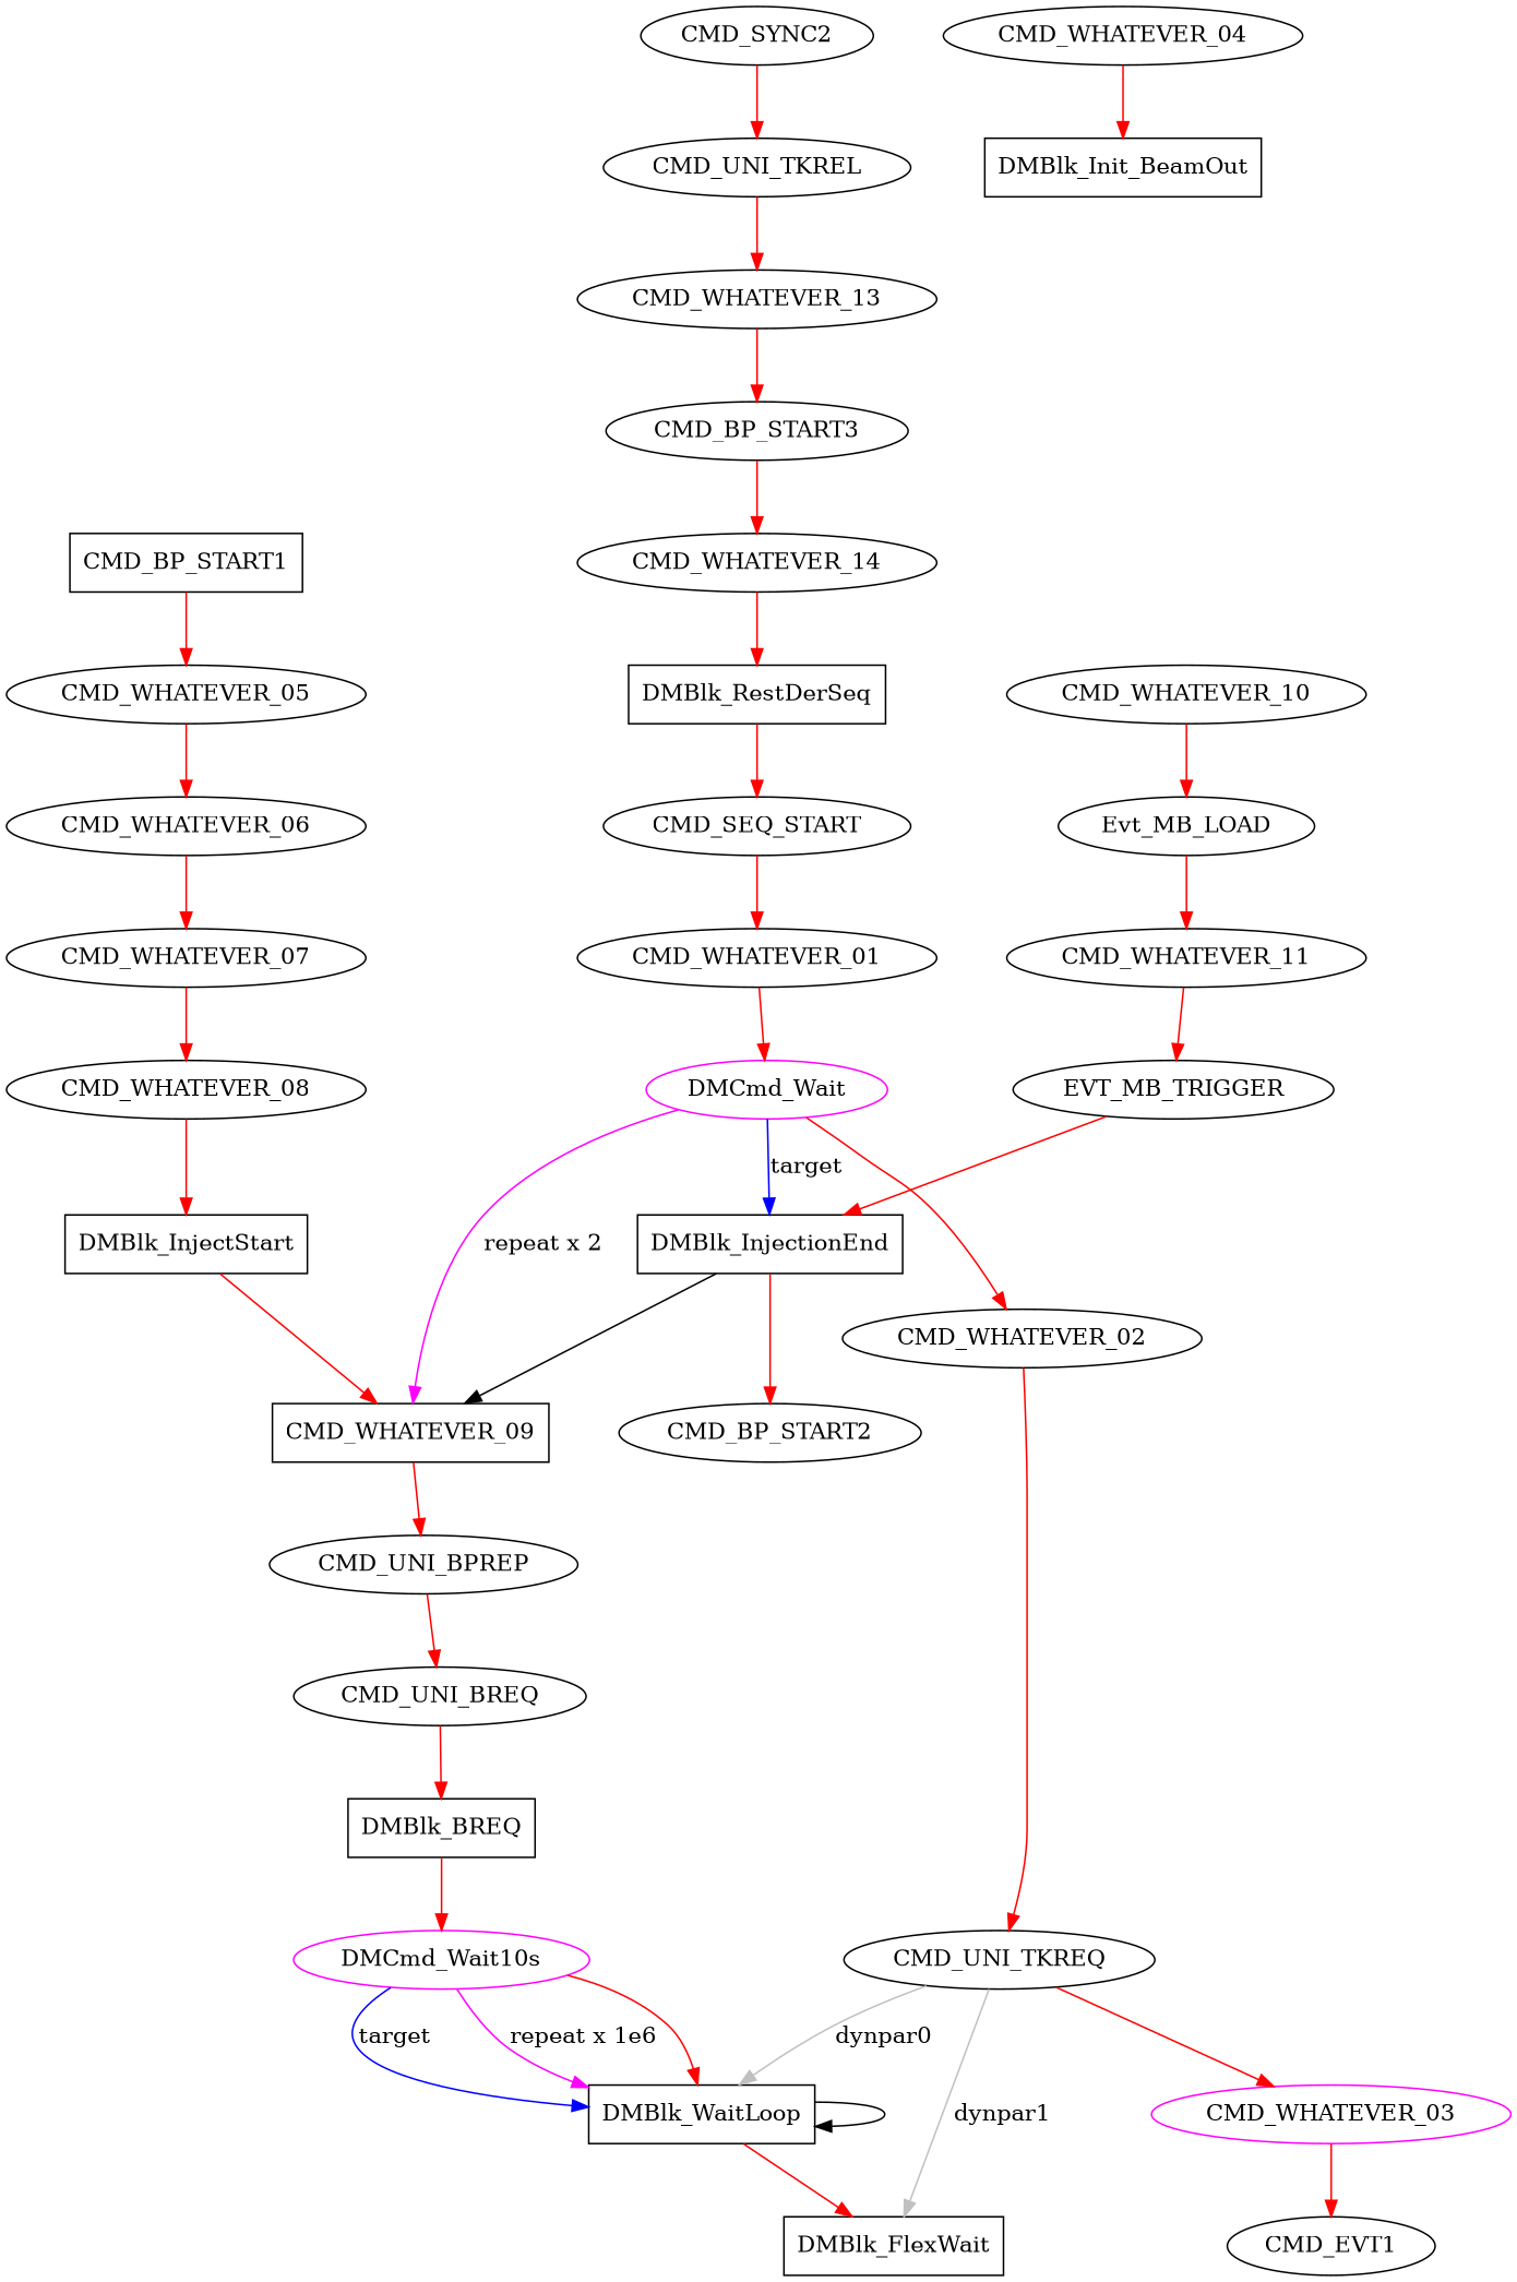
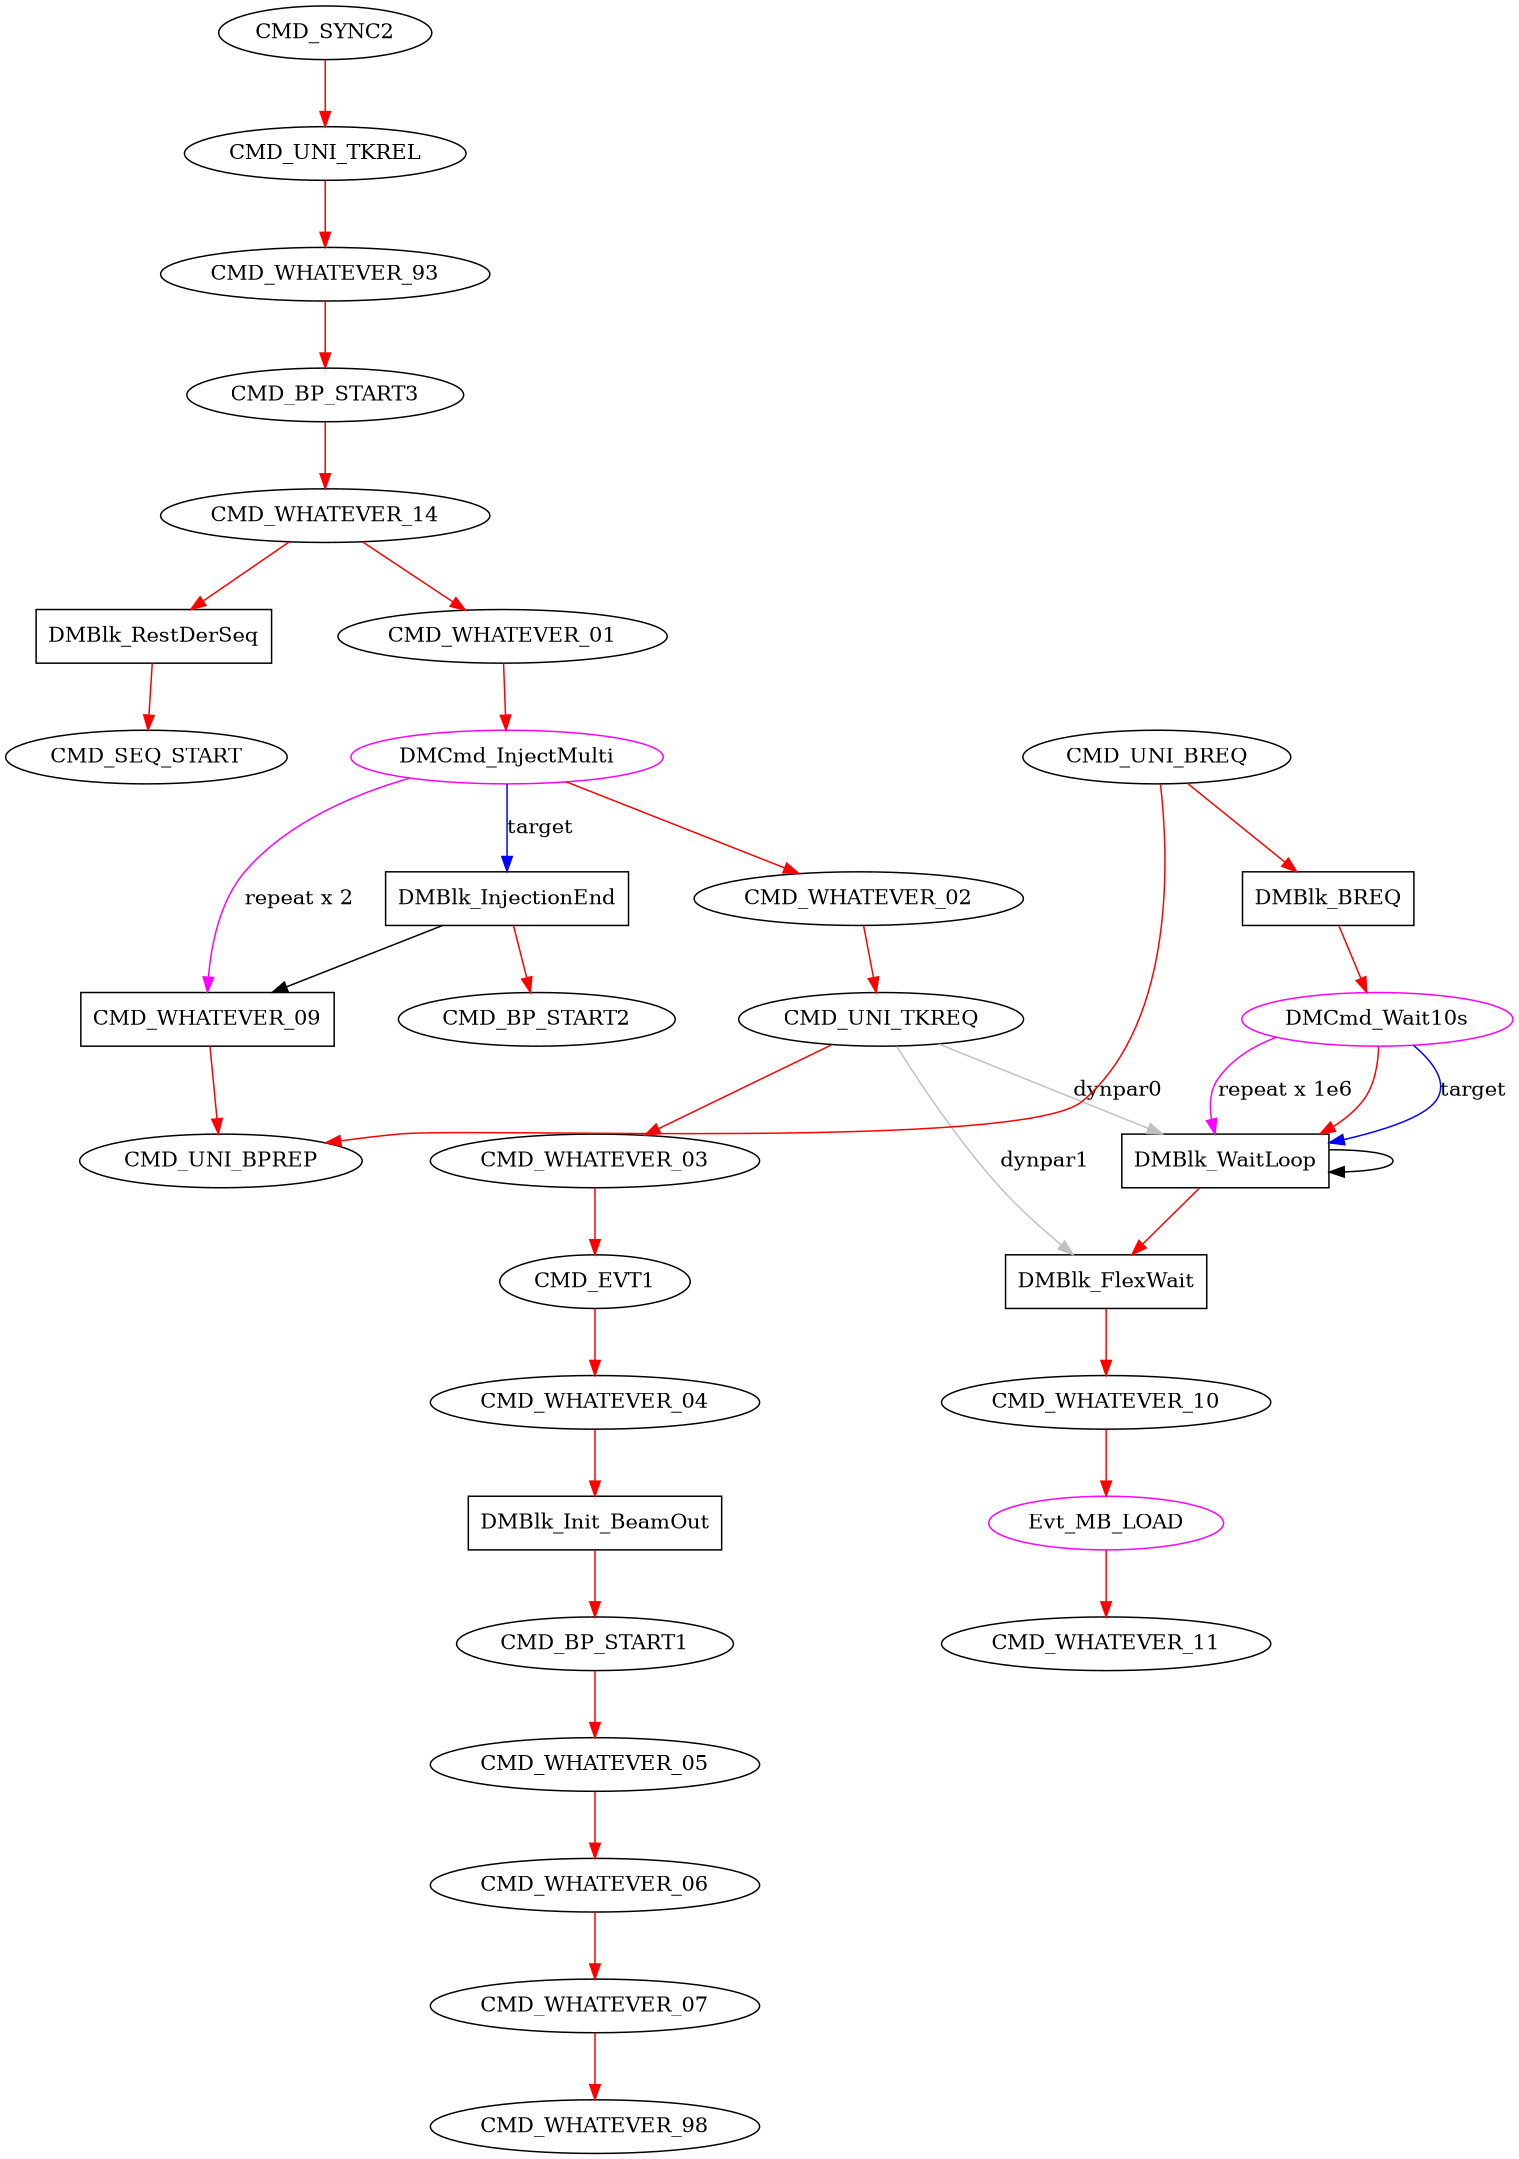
  digraph {
    mindist=0.6
    nodesep=0.6
    rankdir=TB
    ranksep=0.6
    node [color=black cpu=3 fillcolor=white par="0x456" pattern=UNIPZ_GATEWAY shape=oval style=filled type=tmsg]
    edge [color=red type=defdst]
    CMD_SEQ_START [par="0x123" patentry=true toffs=0]
    CMD_WHATEVER_01 [toffs=100]
-   DMCmd_InjectMulti [color=magenta qty=3 tValid=0 toffs=300 type=flow vabs=true label=DMCmd_Wait par=""]
+   DMCmd_InjectMulti [color=magenta qty=3 tValid=0 toffs=300 type=flow vabs=true par=""]
    CMD_WHATEVER_02 [toffs=400]
    CMD_WHATEVER_09 [shape=box toffs=0]
    DMBlk_InjectionEnd [qhi=1 qil=1 qlo=1 shape=rectangle tperiod=26000000 type=blockalign par=""]
    CMD_UNI_TKREQ [par="0x0" toffs=500]
    CMD_UNI_BPREP [toffs=29000000]
    CMD_BP_START2 [toffs=500]
-   CMD_WHATEVER_03 [color=magenta toffs=1000]
+   CMD_WHATEVER_03 [toffs=1000]
    DMBlk_WaitLoop [qhi=1 qil=1 qlo=1 shape=rectangle tperiod=10000 type=block par=""]
    DMBlk_FlexWait [qhi=1 qil=1 qlo=1 shape=rectangle tperiod=71111 type=block par=""]
    n13 [label=CMD_EVT1 toffs=28000000]
    CMD_WHATEVER_10 [toffs=0]
    CMD_WHATEVER_04 [toffs=30000000]
    DMBlk_Init_BeamOut [shape=rectangle tperiod=214000500 type=block par=""]
-   CMD_BP_START1 [shape=box toffs=0]
+   CMD_BP_START1 [toffs=0]
    CMD_WHATEVER_05 [toffs=28000000]
    CMD_WHATEVER_06 [toffs=30000000]
    CMD_WHATEVER_07 [toffs=58000000]
-   CMD_WHATEVER_08 [toffs=70000000]
-   DMBlk_InjectStart [shape=rectangle tperiod=75000000 type=block par=""]
+   CMD_WHATEVER_08 [toffs=70000000 label=CMD_WHATEVER_98]
    CMD_UNI_BREQ [toffs=130000000]
    DMBlk_BREQ [shape=rectangle tperiod=130001000 type=block par=""]
    DMCmd_Wait10s [color=magenta qty=1000000 tValid=0 toffs=0 type=flow vabs=true par=""]
-   Evt_MB_LOAD [toffs=6500000]
+   Evt_MB_LOAD [color=magenta toffs=6500000]
    CMD_WHATEVER_11 [toffs=7000000]
-   EVT_MB_TRIGGER [toffs=8500000]
    CMD_SYNC2 [toffs=28000000]
    CMD_UNI_TKREL [toffs=30000000]
-   CMD_WHATEVER_13 [toffs=200000000]
+   CMD_WHATEVER_13 [toffs=200000000 label=CMD_WHATEVER_93]
    CMD_BP_START3 [toffs=500000000]
    CMD_WHATEVER_14 [toffs=500000100]
    DMBlk_RestDerSeq [patexit=true qhi=1 qil=1 qlo=1 shape=rectangle tperiod=550000000 type=block par=""]
-   CMD_SEQ_START -> CMD_WHATEVER_01
+   CMD_WHATEVER_14 -> CMD_WHATEVER_01
    CMD_WHATEVER_01 -> DMCmd_InjectMulti
    DMCmd_InjectMulti -> CMD_WHATEVER_02
    DMCmd_InjectMulti -> CMD_WHATEVER_09 [color=magenta label="repeat x 2" type=flowdst]
    DMCmd_InjectMulti -> DMBlk_InjectionEnd [color=blue label=target type=target]
    CMD_WHATEVER_02 -> CMD_UNI_TKREQ
    CMD_WHATEVER_09 -> CMD_UNI_BPREP
    DMBlk_InjectionEnd -> CMD_WHATEVER_09 [color=black type=altdst]
    DMBlk_InjectionEnd -> CMD_BP_START2
    CMD_UNI_TKREQ -> CMD_WHATEVER_03
    CMD_UNI_TKREQ -> DMBlk_WaitLoop [color=grey label=dynpar0 type=dynpar0]
    CMD_UNI_TKREQ -> DMBlk_FlexWait [color=grey label=dynpar1 type=dynpar1]
-   CMD_UNI_BPREP -> CMD_UNI_BREQ
+   CMD_UNI_BREQ -> CMD_UNI_BPREP
    CMD_WHATEVER_03 -> n13
    DMBlk_WaitLoop -> DMBlk_WaitLoop [color=black type=altdst]
    DMBlk_WaitLoop -> DMBlk_FlexWait
+   DMBlk_FlexWait -> CMD_WHATEVER_10
+   n13 -> CMD_WHATEVER_04
    CMD_WHATEVER_10 -> Evt_MB_LOAD
    CMD_WHATEVER_04 -> DMBlk_Init_BeamOut
+   DMBlk_Init_BeamOut -> CMD_BP_START1
    CMD_BP_START1 -> CMD_WHATEVER_05
    CMD_WHATEVER_05 -> CMD_WHATEVER_06
    CMD_WHATEVER_06 -> CMD_WHATEVER_07
    CMD_WHATEVER_07 -> CMD_WHATEVER_08
-   CMD_WHATEVER_08 -> DMBlk_InjectStart
-   DMBlk_InjectStart -> CMD_WHATEVER_09
    CMD_UNI_BREQ -> DMBlk_BREQ
    DMBlk_BREQ -> DMCmd_Wait10s
    DMCmd_Wait10s -> DMBlk_WaitLoop [color=blue label=target type=target]
    DMCmd_Wait10s -> DMBlk_WaitLoop [color=magenta label="repeat x 1e6" type=flowdst]
    DMCmd_Wait10s -> DMBlk_WaitLoop
    Evt_MB_LOAD -> CMD_WHATEVER_11
-   CMD_WHATEVER_11 -> EVT_MB_TRIGGER
-   EVT_MB_TRIGGER -> DMBlk_InjectionEnd
    CMD_SYNC2 -> CMD_UNI_TKREL
    CMD_UNI_TKREL -> CMD_WHATEVER_13
    CMD_WHATEVER_13 -> CMD_BP_START3
    CMD_BP_START3 -> CMD_WHATEVER_14
    CMD_WHATEVER_14 -> DMBlk_RestDerSeq
    DMBlk_RestDerSeq -> CMD_SEQ_START
  }
